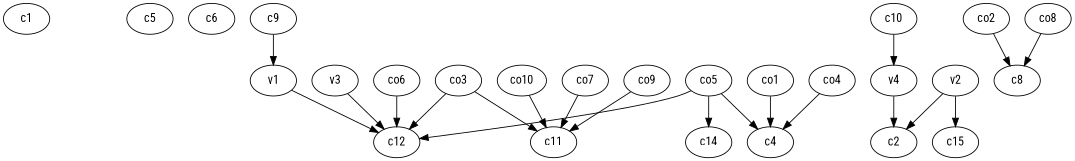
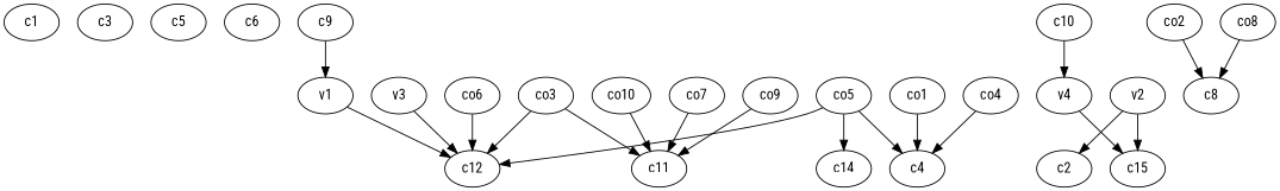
  strict digraph {
    fontname="Roboto Condensed"
    node [fontname="Roboto Condensed"]
    edge [fontname="Roboto Condensed" weight=1]
    c1
+   c3
    c5
    c6
    c9
    v1
    c12
    c10
    v4
    c2
    co10
    c11
    v2
    c15
    v3
    co1
    c4
    co2
    c8
    co3
    co4
    co5
    c14
    co6
    co7
    co8
    co9
    c9 -> v1
    v1 -> c12
    c10 -> v4
-   v4 -> c2
+   v4 -> c15
    co10 -> c11
    v2 -> c2
    v2 -> c15
    v3 -> c12
    co1 -> c4
    co2 -> c8
    co3 -> c12
    co3 -> c11
    co4 -> c4
    co5 -> c12
    co5 -> c4
    co5 -> c14
    co6 -> c12
    co7 -> c11
    co8 -> c8
    co9 -> c11
  }
